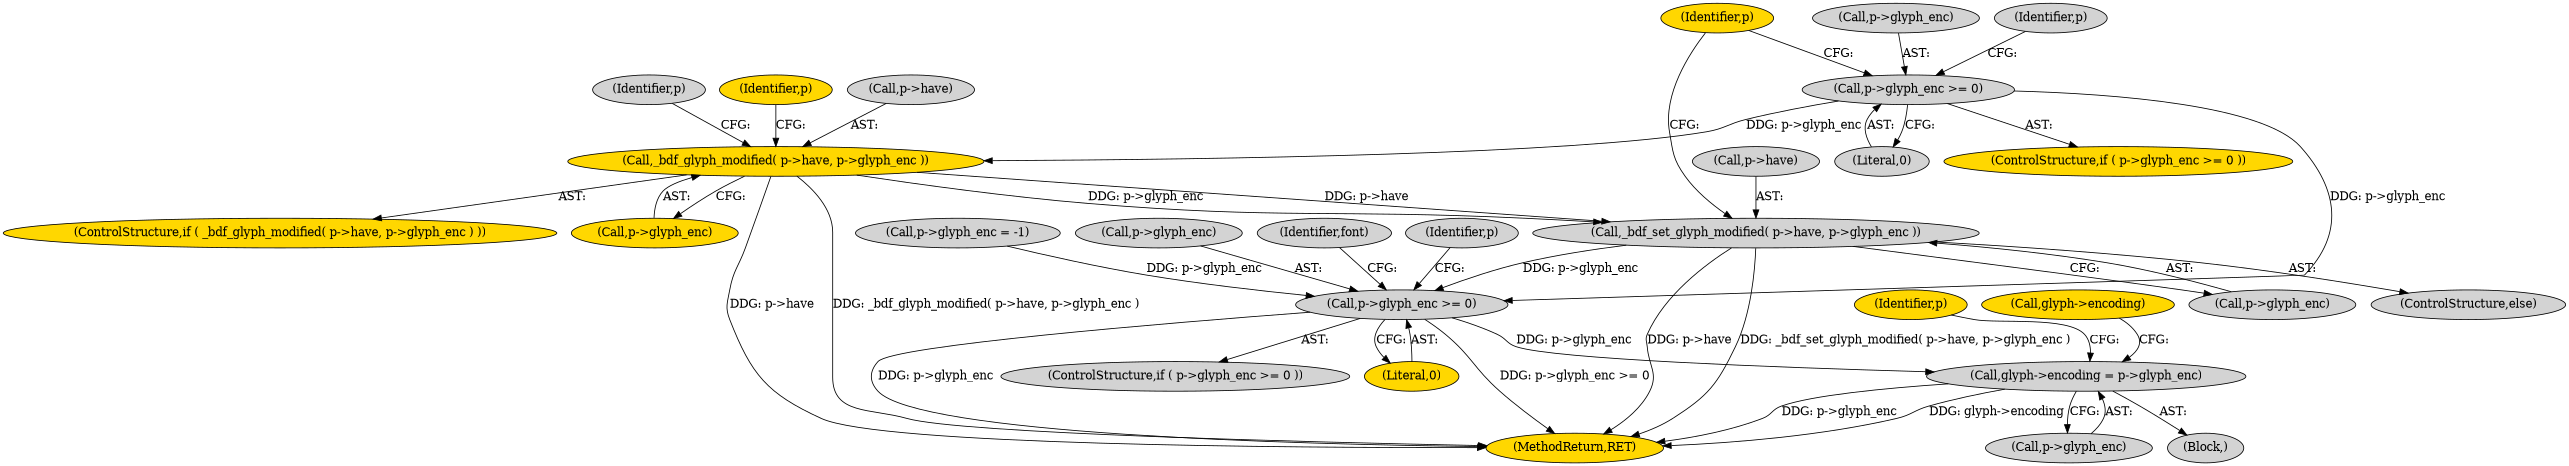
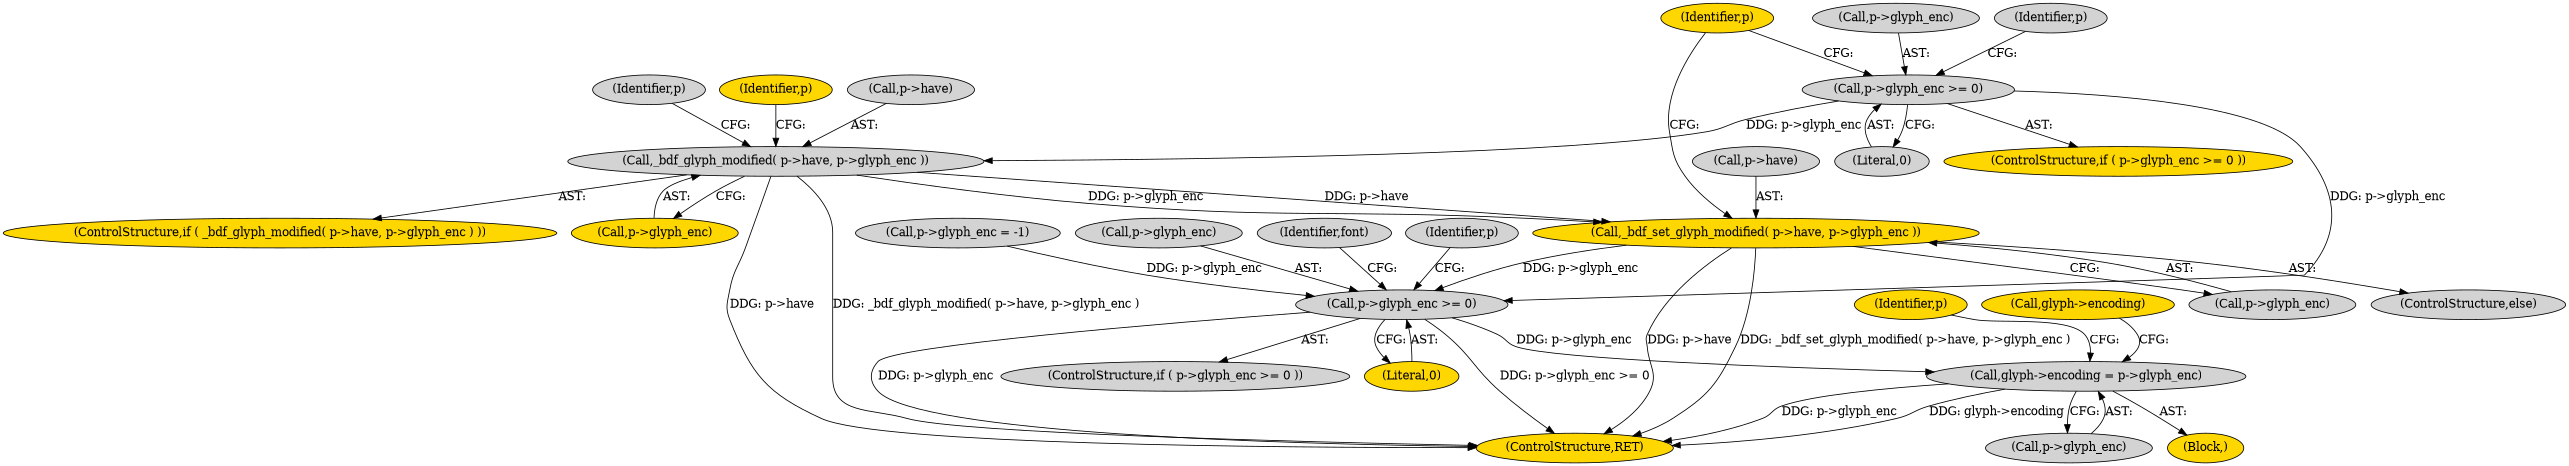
  digraph {
    node [fillcolor=lightgrey style=filled]
-   n1 [fillcolor=gold label="(Call,_bdf_glyph_modified( p->have, p->glyph_enc ))"]
-   n2 [label="(Call,_bdf_set_glyph_modified( p->have, p->glyph_enc ))"]
+   n1 [label="(Call,_bdf_glyph_modified( p->have, p->glyph_enc ))"]
+   n2 [fillcolor=gold label="(Call,_bdf_set_glyph_modified( p->have, p->glyph_enc ))"]
    n3 [fillcolor=gold label="(Call,p->glyph_enc)"]
    n4 [fillcolor=gold label="(ControlStructure,if ( _bdf_glyph_modified( p->have, p->glyph_enc ) ))"]
-   n5 [fillcolor=gold label="(MethodReturn,RET)"]
+   n5 [fillcolor=gold label="(ControlStructure,RET)"]
    n6 [label="(Call,p->glyph_enc >= 0)"]
    n7 [label="(Call,p->glyph_enc)"]
    n8 [label="(ControlStructure,else)"]
    n9 [label="(Call,p->glyph_enc >= 0)"]
    n10 [label="(Literal,0)"]
    n11 [fillcolor=gold label="(ControlStructure,if ( p->glyph_enc >= 0 ))"]
    n12 [label="(Call,glyph->encoding = p->glyph_enc)"]
    n13 [label="(ControlStructure,if ( p->glyph_enc >= 0 ))"]
    n14 [fillcolor=gold label="(Literal,0)"]
    n15 [label="(Call,p->glyph_enc)"]
-   n16 [label="(Block,)"]
+   n16 [fillcolor=gold label="(Block,)"]
    n17 [label="(Identifier,p)"]
    n18 [fillcolor=gold label="(Identifier,p)"]
    n19 [label="(Call,p->glyph_enc = -1)"]
    n20 [fillcolor=gold label="(Identifier,p)"]
    n21 [label="(Call,p->glyph_enc)"]
    n22 [label="(Call,p->glyph_enc)"]
    n23 [label="(Identifier,p)"]
    n24 [label="(Identifier,font)"]
    n25 [fillcolor=gold label="(Identifier,p)"]
    n26 [label="(Call,p->have)"]
    n27 [label="(Call,p->have)"]
    n28 [label="(Identifier,p)"]
    n29 [fillcolor=gold label="(Call,glyph->encoding)"]
    n1 -> n2 [label="DDG: p->have"]
    n1 -> n2 [label="DDG: p->glyph_enc"]
    n1 -> n3 [label="CFG: "]
    n1 -> n4 [label="AST: "]
    n1 -> n5 [label="DDG: p->have"]
    n1 -> n5 [label="DDG: _bdf_glyph_modified( p->have, p->glyph_enc )"]
    n2 -> n5 [label="DDG: _bdf_set_glyph_modified( p->have, p->glyph_enc )"]
    n2 -> n5 [label="DDG: p->have"]
    n2 -> n6 [label="DDG: p->glyph_enc"]
    n2 -> n7 [label="CFG: "]
    n2 -> n8 [label="AST: "]
    n3 -> n1 [label="AST: "]
    n6 -> n5 [label="DDG: p->glyph_enc >= 0"]
    n6 -> n5 [label="DDG: p->glyph_enc"]
    n6 -> n12 [label="DDG: p->glyph_enc"]
    n6 -> n13 [label="AST: "]
    n6 -> n14 [label="CFG: "]
    n7 -> n2 [label="AST: "]
    n9 -> n1 [label="DDG: p->glyph_enc"]
    n9 -> n6 [label="DDG: p->glyph_enc"]
    n9 -> n10 [label="CFG: "]
    n9 -> n11 [label="AST: "]
    n10 -> n9 [label="AST: "]
    n12 -> n5 [label="DDG: p->glyph_enc"]
    n12 -> n5 [label="DDG: glyph->encoding"]
    n12 -> n15 [label="CFG: "]
    n12 -> n16 [label="AST: "]
    n14 -> n6 [label="AST: "]
    n15 -> n12 [label="AST: "]
    n17 -> n1 [label="CFG: "]
    n18 -> n2 [label="CFG: "]
    n18 -> n9 [label="CFG: "]
    n19 -> n6 [label="DDG: p->glyph_enc"]
    n20 -> n1 [label="CFG: "]
    n21 -> n9 [label="AST: "]
    n22 -> n6 [label="AST: "]
    n23 -> n9 [label="CFG: "]
    n24 -> n6 [label="CFG: "]
    n25 -> n12 [label="CFG: "]
    n26 -> n2 [label="AST: "]
    n27 -> n1 [label="AST: "]
    n28 -> n6 [label="CFG: "]
    n29 -> n12 [label="CFG: "]
  }
